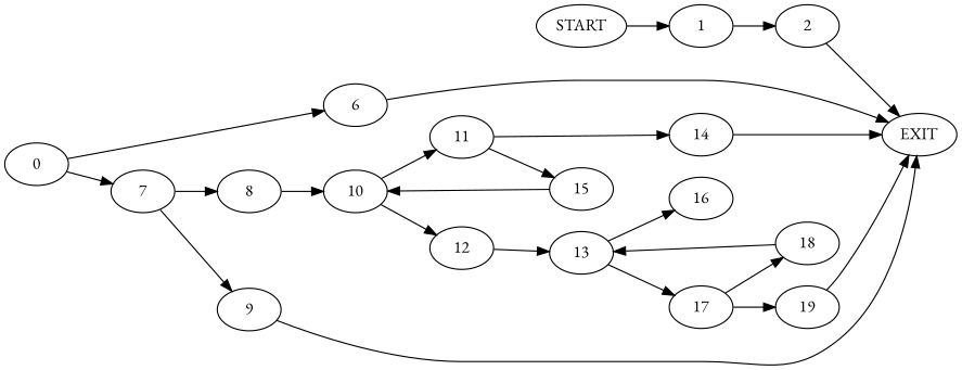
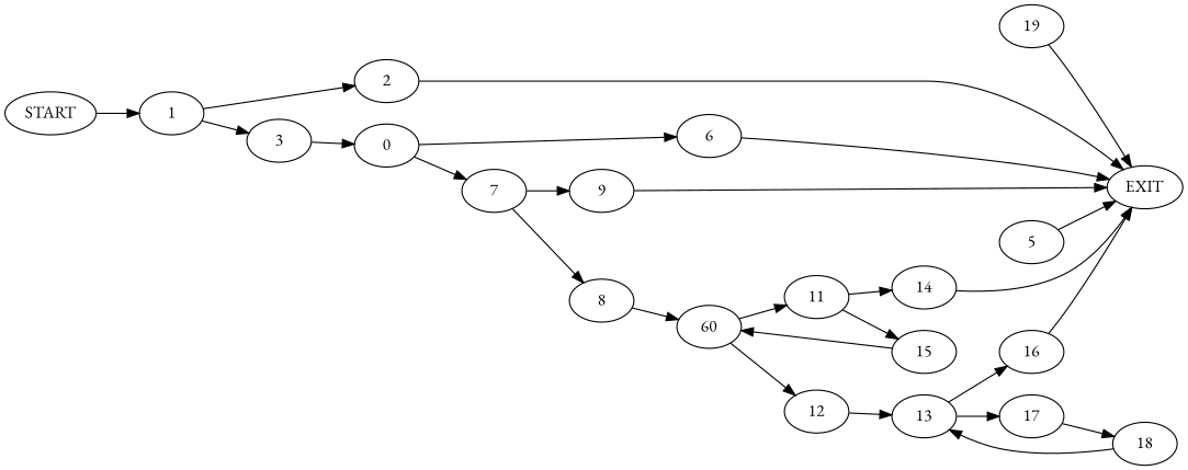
  digraph {
    fontname="EB Garamond"
    rankdir=LR
    node [fontname="EB Garamond"]
    edge [fontname="EB Garamond"]
    n1 [label=START]
    1
    2
+   3
    n5 [label=EXIT]
    n6 [label=0]
    6
    7
+   5
    8
    9
-   10
+   10 [label=60]
    11
    12
    14
    15
    13
    16
    17
    18
    19
    n1 -> 1
    1 -> 2
+   1 -> 3
    2 -> n5
+   3 -> n6
    n6 -> 6
    n6 -> 7
    6 -> n5
    7 -> 8
    7 -> 9
+   5 -> n5
    8 -> 10
    9 -> n5
    10 -> 11
    10 -> 12
    11 -> 14
    11 -> 15
    12 -> 13
    14 -> n5
    15 -> 10
    13 -> 16
    13 -> 17
+   16 -> n5
    17 -> 18
-   17 -> 19
    18 -> 13
    19 -> n5
  }
